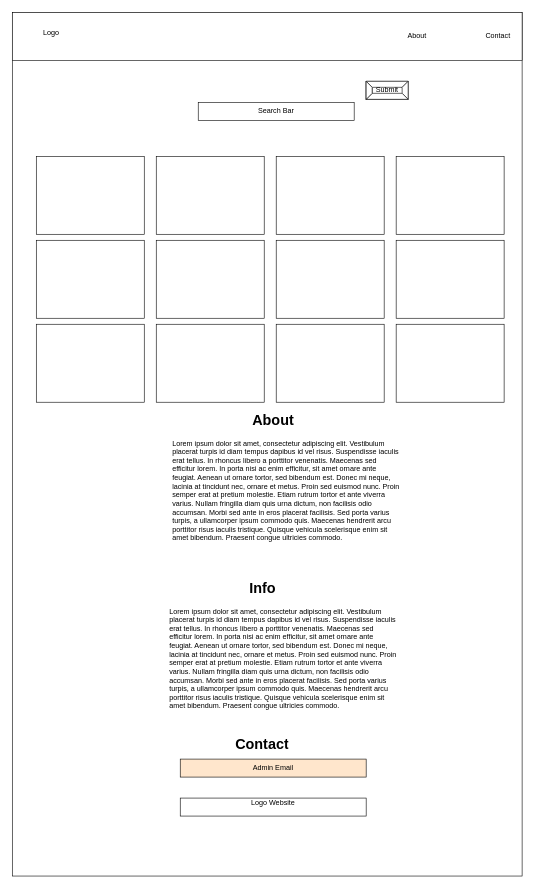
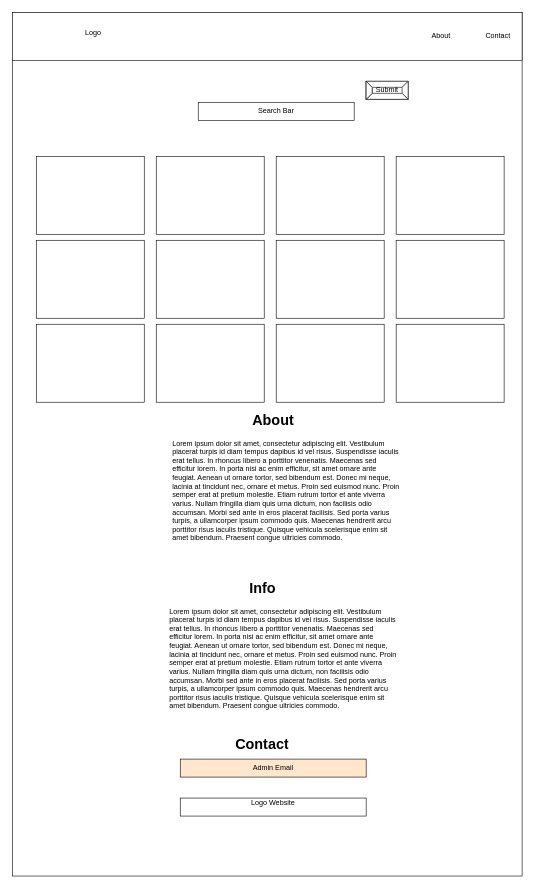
  <mxCell id="0" />
  <mxCell id="1" parent="0" />
  <mxCell id="2" value="" style="rounded=0;whiteSpace=wrap;html=1;" parent="1" vertex="1"><mxGeometry y="20" width="850" height="1440" as="geometry" x="20" /></mxCell>
  <mxCell id="3" value="" style="rounded=0;whiteSpace=wrap;html=1;" parent="1" vertex="1"><mxGeometry y="20" width="850" height="80" as="geometry" x="20" /></mxCell>
- <mxCell id="4" value="Logo" style="text;html=1;align=center;verticalAlign=middle;whiteSpace=wrap;rounded=0;" parent="1" vertex="1"><mxGeometry x="30" y="30" width="110" height="50" as="geometry" /></mxCell>
- <mxCell id="5" value="About" style="text;html=1;align=center;verticalAlign=middle;whiteSpace=wrap;rounded=0;" parent="1" vertex="1"><mxGeometry x="660" y="45" width="70" height="30" as="geometry" /></mxCell>
+ <mxCell id="4" value="Logo" style="text;html=1;align=center;verticalAlign=middle;whiteSpace=wrap;rounded=0;" parent="1" vertex="1"><mxGeometry x="100" y="30" width="110" height="50" as="geometry" /></mxCell>
+ <mxCell id="5" value="About" style="text;html=1;align=center;verticalAlign=middle;whiteSpace=wrap;rounded=0;" parent="1" vertex="1"><mxGeometry x="700" y="45" width="70" height="30" as="geometry" /></mxCell>
  <mxCell id="6" value="Contact" style="text;html=1;align=center;verticalAlign=middle;whiteSpace=wrap;rounded=0;" parent="1" vertex="1"><mxGeometry x="800" y="45" width="60" height="30" as="geometry" /></mxCell>
  <mxCell id="7" value="Search Bar" style="whiteSpace=wrap;html=1;rounded=0;" parent="1" vertex="1"><mxGeometry x="330" y="170" width="260" height="30" as="geometry" /></mxCell>
  <mxCell id="8" value="Submit" style="labelPosition=center;verticalLabelPosition=middle;align=center;html=1;shape=mxgraph.basic.button;dx=10;whiteSpace=wrap;" parent="1" vertex="1"><mxGeometry x="610" y="135" width="70" height="30" as="geometry" /></mxCell>
  <mxCell id="9" value="" style="rounded=0;whiteSpace=wrap;html=1;" parent="1" vertex="1"><mxGeometry x="660" y="260" width="180" height="130" as="geometry" /></mxCell>
  <mxCell id="10" value="" style="rounded=0;whiteSpace=wrap;html=1;" parent="1" vertex="1"><mxGeometry x="460" y="260" width="180" height="130" as="geometry" /></mxCell>
  <mxCell id="11" value="" style="rounded=0;whiteSpace=wrap;html=1;" parent="1" vertex="1"><mxGeometry x="260" y="260" width="180" height="130" as="geometry" /></mxCell>
  <mxCell id="12" value="" style="rounded=0;whiteSpace=wrap;html=1;" parent="1" vertex="1"><mxGeometry x="60" y="260" width="180" height="130" as="geometry" /></mxCell>
  <mxCell id="13" value="" style="rounded=0;whiteSpace=wrap;html=1;" parent="1" vertex="1"><mxGeometry x="660" y="400" width="180" height="130" as="geometry" /></mxCell>
  <mxCell id="14" value="" style="rounded=0;whiteSpace=wrap;html=1;" parent="1" vertex="1"><mxGeometry x="460" y="400" width="180" height="130" as="geometry" /></mxCell>
  <mxCell id="15" value="" style="rounded=0;whiteSpace=wrap;html=1;" parent="1" vertex="1"><mxGeometry x="260" y="400" width="180" height="130" as="geometry" /></mxCell>
  <mxCell id="16" value="" style="rounded=0;whiteSpace=wrap;html=1;" parent="1" vertex="1"><mxGeometry x="60" y="400" width="180" height="130" as="geometry" /></mxCell>
  <mxCell id="17" value="" style="rounded=0;whiteSpace=wrap;html=1;" parent="1" vertex="1"><mxGeometry x="660" y="540" width="180" height="130" as="geometry" /></mxCell>
  <mxCell id="18" value="" style="rounded=0;whiteSpace=wrap;html=1;" parent="1" vertex="1"><mxGeometry x="460" y="540" width="180" height="130" as="geometry" /></mxCell>
  <mxCell id="19" value="" style="rounded=0;whiteSpace=wrap;html=1;" parent="1" vertex="1"><mxGeometry x="260" y="540" width="180" height="130" as="geometry" /></mxCell>
  <mxCell id="20" value="" style="rounded=0;whiteSpace=wrap;html=1;" parent="1" vertex="1"><mxGeometry x="60" y="540" width="180" height="130" as="geometry" /></mxCell>
  <mxCell id="21" value="&lt;h1 style=&quot;margin-top: 0px;&quot;&gt;&lt;span style=&quot;white-space: pre;&quot;&gt;&#09;&lt;/span&gt;&lt;span style=&quot;white-space: pre;&quot;&gt;&#09;&lt;/span&gt;&lt;span style=&quot;white-space: pre;&quot;&gt;&#09;&lt;/span&gt;&lt;span style=&quot;white-space: pre;&quot;&gt;&#09;&lt;/span&gt;&lt;span style=&quot;white-space: pre;&quot;&gt;&#09;&lt;/span&gt;&lt;span style=&quot;white-space: pre;&quot;&gt;&#09;&lt;/span&gt;&lt;span style=&quot;white-space: pre;&quot;&gt;&#09;&lt;/span&gt;About&lt;br&gt;&lt;/h1&gt;&lt;div&gt;&lt;span style=&quot;white-space: pre;&quot;&gt;&#09;&lt;/span&gt;&lt;span style=&quot;white-space: pre;&quot;&gt;&#09;&lt;/span&gt;&lt;span style=&quot;white-space: pre;&quot;&gt;&#09;&lt;span style=&quot;white-space: pre;&quot;&gt;&#09;&lt;/span&gt;&lt;span style=&quot;white-space: pre;&quot;&gt;&#09;&lt;/span&gt;&lt;span style=&quot;white-space: pre;&quot;&gt;&#09;&lt;/span&gt;&lt;span style=&quot;white-space: pre;&quot;&gt;&#09;&lt;/span&gt;&lt;span style=&quot;white-space: pre;&quot;&gt;&#09;&lt;span style=&quot;white-space: pre;&quot;&gt;&#09;&lt;/span&gt;&lt;/span&gt;&lt;/span&gt;&lt;span style=&quot;background-color: initial;&quot;&gt;Lorem ipsum dolor sit amet, consectetur adipiscing elit. Vestibulum &lt;br&gt;&lt;span style=&quot;white-space: pre;&quot;&gt;&#09;&lt;/span&gt;&lt;span style=&quot;white-space: pre;&quot;&gt;&#09;&lt;/span&gt;&lt;span style=&quot;white-space: pre;&quot;&gt;&#09;&lt;/span&gt;&lt;span style=&quot;white-space: pre;&quot;&gt;&#09;&lt;/span&gt;&lt;span style=&quot;white-space: pre;&quot;&gt;&#09;&lt;/span&gt;&lt;span style=&quot;white-space: pre;&quot;&gt;&#09;&lt;/span&gt;&lt;span style=&quot;white-space: pre;&quot;&gt;&#09;&lt;/span&gt;&lt;span style=&quot;white-space: pre;&quot;&gt;&#09;&lt;span style=&quot;white-space: pre;&quot;&gt;&#09;&lt;/span&gt;&lt;/span&gt;placerat turpis id diam tempus dapibus id vel risus. Suspendisse iaculis&lt;br&gt;&lt;/span&gt;&lt;/div&gt;&lt;blockquote style=&quot;margin: 0 0 0 40px; border: none; padding: 0px;&quot;&gt;&lt;blockquote style=&quot;margin: 0 0 0 40px; border: none; padding: 0px;&quot;&gt;&lt;blockquote style=&quot;margin: 0 0 0 40px; border: none; padding: 0px;&quot;&gt;&lt;blockquote style=&quot;margin: 0 0 0 40px; border: none; padding: 0px;&quot;&gt;&lt;blockquote style=&quot;margin: 0 0 0 40px; border: none; padding: 0px;&quot;&gt;&lt;blockquote style=&quot;margin: 0 0 0 40px; border: none; padding: 0px;&quot;&gt;&lt;div&gt;&lt;span style=&quot;background-color: initial;&quot;&gt; erat tellus. In rhoncus libero a porttitor venenatis. Maecenas sed &lt;/span&gt;&lt;/div&gt;&lt;/blockquote&gt;&lt;/blockquote&gt;&lt;/blockquote&gt;&lt;/blockquote&gt;&lt;/blockquote&gt;&lt;blockquote style=&quot;margin: 0 0 0 40px; border: none; padding: 0px;&quot;&gt;&lt;blockquote style=&quot;margin: 0 0 0 40px; border: none; padding: 0px;&quot;&gt;&lt;blockquote style=&quot;margin: 0 0 0 40px; border: none; padding: 0px;&quot;&gt;&lt;blockquote style=&quot;margin: 0 0 0 40px; border: none; padding: 0px;&quot;&gt;&lt;blockquote style=&quot;margin: 0 0 0 40px; border: none; padding: 0px;&quot;&gt;&lt;div&gt;&lt;span style=&quot;background-color: initial;&quot;&gt;efficitur lorem. In porta nisi ac enim efficitur, sit amet ornare ante &lt;/span&gt;&lt;/div&gt;&lt;/blockquote&gt;&lt;/blockquote&gt;&lt;/blockquote&gt;&lt;/blockquote&gt;&lt;/blockquote&gt;&lt;blockquote style=&quot;margin: 0 0 0 40px; border: none; padding: 0px;&quot;&gt;&lt;blockquote style=&quot;margin: 0 0 0 40px; border: none; padding: 0px;&quot;&gt;&lt;blockquote style=&quot;margin: 0 0 0 40px; border: none; padding: 0px;&quot;&gt;&lt;blockquote style=&quot;margin: 0 0 0 40px; border: none; padding: 0px;&quot;&gt;&lt;blockquote style=&quot;margin: 0 0 0 40px; border: none; padding: 0px;&quot;&gt;&lt;div&gt;&lt;span style=&quot;background-color: initial;&quot;&gt;feugiat. Aenean ut ornare tortor, sed bibendum est. Donec mi neque, &lt;/span&gt;&lt;/div&gt;&lt;/blockquote&gt;&lt;/blockquote&gt;&lt;/blockquote&gt;&lt;/blockquote&gt;&lt;/blockquote&gt;&lt;blockquote style=&quot;margin: 0 0 0 40px; border: none; padding: 0px;&quot;&gt;&lt;blockquote style=&quot;margin: 0 0 0 40px; border: none; padding: 0px;&quot;&gt;&lt;blockquote style=&quot;margin: 0 0 0 40px; border: none; padding: 0px;&quot;&gt;&lt;blockquote style=&quot;margin: 0 0 0 40px; border: none; padding: 0px;&quot;&gt;&lt;blockquote style=&quot;margin: 0 0 0 40px; border: none; padding: 0px;&quot;&gt;&lt;div&gt;&lt;span style=&quot;background-color: initial;&quot;&gt;lacinia at tincidunt nec, ornare et metus. Proin sed euismod nunc. Proin&lt;/span&gt;&lt;/div&gt;&lt;/blockquote&gt;&lt;/blockquote&gt;&lt;/blockquote&gt;&lt;/blockquote&gt;&lt;/blockquote&gt;&lt;blockquote style=&quot;margin: 0 0 0 40px; border: none; padding: 0px;&quot;&gt;&lt;blockquote style=&quot;margin: 0 0 0 40px; border: none; padding: 0px;&quot;&gt;&lt;blockquote style=&quot;margin: 0 0 0 40px; border: none; padding: 0px;&quot;&gt;&lt;blockquote style=&quot;margin: 0 0 0 40px; border: none; padding: 0px;&quot;&gt;&lt;blockquote style=&quot;margin: 0 0 0 40px; border: none; padding: 0px;&quot;&gt;&lt;div&gt;&lt;span style=&quot;background-color: initial;&quot;&gt; semper erat at pretium molestie. Etiam rutrum tortor et ante viverra &lt;/span&gt;&lt;/div&gt;&lt;/blockquote&gt;&lt;/blockquote&gt;&lt;/blockquote&gt;&lt;/blockquote&gt;&lt;/blockquote&gt;&lt;blockquote style=&quot;margin: 0 0 0 40px; border: none; padding: 0px;&quot;&gt;&lt;blockquote style=&quot;margin: 0 0 0 40px; border: none; padding: 0px;&quot;&gt;&lt;blockquote style=&quot;margin: 0 0 0 40px; border: none; padding: 0px;&quot;&gt;&lt;blockquote style=&quot;margin: 0 0 0 40px; border: none; padding: 0px;&quot;&gt;&lt;blockquote style=&quot;margin: 0 0 0 40px; border: none; padding: 0px;&quot;&gt;&lt;div&gt;&lt;span style=&quot;background-color: initial;&quot;&gt;varius. Nullam fringilla diam quis urna dictum, non facilisis odio &lt;/span&gt;&lt;/div&gt;&lt;/blockquote&gt;&lt;/blockquote&gt;&lt;/blockquote&gt;&lt;/blockquote&gt;&lt;/blockquote&gt;&lt;blockquote style=&quot;margin: 0 0 0 40px; border: none; padding: 0px;&quot;&gt;&lt;blockquote style=&quot;margin: 0 0 0 40px; border: none; padding: 0px;&quot;&gt;&lt;blockquote style=&quot;margin: 0 0 0 40px; border: none; padding: 0px;&quot;&gt;&lt;blockquote style=&quot;margin: 0 0 0 40px; border: none; padding: 0px;&quot;&gt;&lt;blockquote style=&quot;margin: 0 0 0 40px; border: none; padding: 0px;&quot;&gt;&lt;div&gt;&lt;span style=&quot;background-color: initial;&quot;&gt;accumsan. Morbi sed ante in eros placerat facilisis. Sed porta varius &lt;/span&gt;&lt;/div&gt;&lt;/blockquote&gt;&lt;/blockquote&gt;&lt;/blockquote&gt;&lt;/blockquote&gt;&lt;/blockquote&gt;&lt;blockquote style=&quot;margin: 0 0 0 40px; border: none; padding: 0px;&quot;&gt;&lt;blockquote style=&quot;margin: 0 0 0 40px; border: none; padding: 0px;&quot;&gt;&lt;blockquote style=&quot;margin: 0 0 0 40px; border: none; padding: 0px;&quot;&gt;&lt;blockquote style=&quot;margin: 0 0 0 40px; border: none; padding: 0px;&quot;&gt;&lt;blockquote style=&quot;margin: 0 0 0 40px; border: none; padding: 0px;&quot;&gt;&lt;div&gt;&lt;span style=&quot;background-color: initial;&quot;&gt;turpis, a ullamcorper ipsum commodo quis. Maecenas hendrerit arcu &lt;/span&gt;&lt;/div&gt;&lt;/blockquote&gt;&lt;/blockquote&gt;&lt;/blockquote&gt;&lt;/blockquote&gt;&lt;/blockquote&gt;&lt;blockquote style=&quot;margin: 0 0 0 40px; border: none; padding: 0px;&quot;&gt;&lt;blockquote style=&quot;margin: 0 0 0 40px; border: none; padding: 0px;&quot;&gt;&lt;blockquote style=&quot;margin: 0 0 0 40px; border: none; padding: 0px;&quot;&gt;&lt;blockquote style=&quot;margin: 0 0 0 40px; border: none; padding: 0px;&quot;&gt;&lt;blockquote style=&quot;margin: 0 0 0 40px; border: none; padding: 0px;&quot;&gt;&lt;div&gt;&lt;span style=&quot;background-color: initial;&quot;&gt;porttitor risus iaculis tristique. Quisque vehicula scelerisque enim sit&lt;/span&gt;&lt;/div&gt;&lt;/blockquote&gt;&lt;/blockquote&gt;&lt;/blockquote&gt;&lt;/blockquote&gt;&lt;/blockquote&gt;&lt;blockquote style=&quot;margin: 0 0 0 40px; border: none; padding: 0px;&quot;&gt;&lt;blockquote style=&quot;margin: 0 0 0 40px; border: none; padding: 0px;&quot;&gt;&lt;blockquote style=&quot;margin: 0 0 0 40px; border: none; padding: 0px;&quot;&gt;&lt;blockquote style=&quot;margin: 0 0 0 40px; border: none; padding: 0px;&quot;&gt;&lt;blockquote style=&quot;margin: 0 0 0 40px; border: none; padding: 0px;&quot;&gt;&lt;div&gt;&lt;span style=&quot;background-color: initial;&quot;&gt; amet bibendum. Praesent congue ultricies commodo.&lt;/span&gt;&lt;/div&gt;&lt;/blockquote&gt;&lt;/blockquote&gt;&lt;/blockquote&gt;&lt;/blockquote&gt;&lt;/blockquote&gt;&lt;/blockquote&gt;&lt;div&gt;&lt;/div&gt;" style="text;html=1;whiteSpace=wrap;overflow=hidden;rounded=0;" parent="1" vertex="1"><mxGeometry x="45" y="680" width="800" height="260" as="geometry" /></mxCell>
  <mxCell id="22" style="edgeStyle=orthogonalEdgeStyle;rounded=0;orthogonalLoop=1;jettySize=auto;html=1;exitX=0.5;exitY=1;exitDx=0;exitDy=0;" parent="1" source="2" target="2" edge="1"><mxGeometry relative="1" as="geometry" /></mxCell>
  <mxCell id="23" value="&lt;h1 style=&quot;margin-top: 0px;&quot;&gt;&lt;span style=&quot;white-space: pre;&quot;&gt;&#09;&lt;/span&gt;&lt;span style=&quot;white-space: pre;&quot;&gt;&#09;&lt;/span&gt;&lt;span style=&quot;white-space: pre;&quot;&gt;&#09;&lt;/span&gt;&lt;span style=&quot;white-space: pre;&quot;&gt;&#09;&lt;/span&gt;&lt;span style=&quot;white-space: pre;&quot;&gt;&#09;&lt;/span&gt;&lt;span style=&quot;white-space: pre;&quot;&gt;&#09;&lt;/span&gt;&lt;span style=&quot;white-space: pre;&quot;&gt;&#09;&lt;/span&gt;Info&lt;br&gt;&lt;/h1&gt;&lt;div&gt;&lt;span style=&quot;white-space: pre;&quot;&gt;&#09;&lt;/span&gt;&lt;span style=&quot;white-space: pre;&quot;&gt;&#09;&lt;/span&gt;&lt;span style=&quot;white-space: pre;&quot;&gt;&#09;&lt;span style=&quot;white-space: pre;&quot;&gt;&#09;&lt;/span&gt;&lt;span style=&quot;white-space: pre;&quot;&gt;&#09;&lt;/span&gt;&lt;span style=&quot;white-space: pre;&quot;&gt;&#09;&lt;/span&gt;&lt;span style=&quot;white-space: pre;&quot;&gt;&#09;&lt;/span&gt;&lt;span style=&quot;white-space: pre;&quot;&gt;&#09;&lt;span style=&quot;white-space: pre;&quot;&gt;&#09;&lt;/span&gt;&lt;/span&gt;&lt;/span&gt;&lt;span style=&quot;background-color: initial;&quot;&gt;Lorem ipsum dolor sit amet, consectetur adipiscing elit. Vestibulum &lt;br&gt;&lt;span style=&quot;white-space: pre;&quot;&gt;&#09;&lt;/span&gt;&lt;span style=&quot;white-space: pre;&quot;&gt;&#09;&lt;/span&gt;&lt;span style=&quot;white-space: pre;&quot;&gt;&#09;&lt;/span&gt;&lt;span style=&quot;white-space: pre;&quot;&gt;&#09;&lt;/span&gt;&lt;span style=&quot;white-space: pre;&quot;&gt;&#09;&lt;/span&gt;&lt;span style=&quot;white-space: pre;&quot;&gt;&#09;&lt;/span&gt;&lt;span style=&quot;white-space: pre;&quot;&gt;&#09;&lt;/span&gt;&lt;span style=&quot;white-space: pre;&quot;&gt;&#09;&lt;span style=&quot;white-space: pre;&quot;&gt;&#09;&lt;/span&gt;&lt;/span&gt;placerat turpis id diam tempus dapibus id vel risus. Suspendisse iaculis&lt;br&gt;&lt;/span&gt;&lt;/div&gt;&lt;blockquote style=&quot;margin: 0 0 0 40px; border: none; padding: 0px;&quot;&gt;&lt;blockquote style=&quot;margin: 0 0 0 40px; border: none; padding: 0px;&quot;&gt;&lt;blockquote style=&quot;margin: 0 0 0 40px; border: none; padding: 0px;&quot;&gt;&lt;blockquote style=&quot;margin: 0 0 0 40px; border: none; padding: 0px;&quot;&gt;&lt;blockquote style=&quot;margin: 0 0 0 40px; border: none; padding: 0px;&quot;&gt;&lt;blockquote style=&quot;margin: 0 0 0 40px; border: none; padding: 0px;&quot;&gt;&lt;div&gt;&lt;span style=&quot;background-color: initial;&quot;&gt; erat tellus. In rhoncus libero a porttitor venenatis. Maecenas sed &lt;/span&gt;&lt;/div&gt;&lt;/blockquote&gt;&lt;/blockquote&gt;&lt;/blockquote&gt;&lt;/blockquote&gt;&lt;/blockquote&gt;&lt;blockquote style=&quot;margin: 0 0 0 40px; border: none; padding: 0px;&quot;&gt;&lt;blockquote style=&quot;margin: 0 0 0 40px; border: none; padding: 0px;&quot;&gt;&lt;blockquote style=&quot;margin: 0 0 0 40px; border: none; padding: 0px;&quot;&gt;&lt;blockquote style=&quot;margin: 0 0 0 40px; border: none; padding: 0px;&quot;&gt;&lt;blockquote style=&quot;margin: 0 0 0 40px; border: none; padding: 0px;&quot;&gt;&lt;div&gt;&lt;span style=&quot;background-color: initial;&quot;&gt;efficitur lorem. In porta nisi ac enim efficitur, sit amet ornare ante &lt;/span&gt;&lt;/div&gt;&lt;/blockquote&gt;&lt;/blockquote&gt;&lt;/blockquote&gt;&lt;/blockquote&gt;&lt;/blockquote&gt;&lt;blockquote style=&quot;margin: 0 0 0 40px; border: none; padding: 0px;&quot;&gt;&lt;blockquote style=&quot;margin: 0 0 0 40px; border: none; padding: 0px;&quot;&gt;&lt;blockquote style=&quot;margin: 0 0 0 40px; border: none; padding: 0px;&quot;&gt;&lt;blockquote style=&quot;margin: 0 0 0 40px; border: none; padding: 0px;&quot;&gt;&lt;blockquote style=&quot;margin: 0 0 0 40px; border: none; padding: 0px;&quot;&gt;&lt;div&gt;&lt;span style=&quot;background-color: initial;&quot;&gt;feugiat. Aenean ut ornare tortor, sed bibendum est. Donec mi neque, &lt;/span&gt;&lt;/div&gt;&lt;/blockquote&gt;&lt;/blockquote&gt;&lt;/blockquote&gt;&lt;/blockquote&gt;&lt;/blockquote&gt;&lt;blockquote style=&quot;margin: 0 0 0 40px; border: none; padding: 0px;&quot;&gt;&lt;blockquote style=&quot;margin: 0 0 0 40px; border: none; padding: 0px;&quot;&gt;&lt;blockquote style=&quot;margin: 0 0 0 40px; border: none; padding: 0px;&quot;&gt;&lt;blockquote style=&quot;margin: 0 0 0 40px; border: none; padding: 0px;&quot;&gt;&lt;blockquote style=&quot;margin: 0 0 0 40px; border: none; padding: 0px;&quot;&gt;&lt;div&gt;&lt;span style=&quot;background-color: initial;&quot;&gt;lacinia at tincidunt nec, ornare et metus. Proin sed euismod nunc. Proin&lt;/span&gt;&lt;/div&gt;&lt;/blockquote&gt;&lt;/blockquote&gt;&lt;/blockquote&gt;&lt;/blockquote&gt;&lt;/blockquote&gt;&lt;blockquote style=&quot;margin: 0 0 0 40px; border: none; padding: 0px;&quot;&gt;&lt;blockquote style=&quot;margin: 0 0 0 40px; border: none; padding: 0px;&quot;&gt;&lt;blockquote style=&quot;margin: 0 0 0 40px; border: none; padding: 0px;&quot;&gt;&lt;blockquote style=&quot;margin: 0 0 0 40px; border: none; padding: 0px;&quot;&gt;&lt;blockquote style=&quot;margin: 0 0 0 40px; border: none; padding: 0px;&quot;&gt;&lt;div&gt;&lt;span style=&quot;background-color: initial;&quot;&gt; semper erat at pretium molestie. Etiam rutrum tortor et ante viverra &lt;/span&gt;&lt;/div&gt;&lt;/blockquote&gt;&lt;/blockquote&gt;&lt;/blockquote&gt;&lt;/blockquote&gt;&lt;/blockquote&gt;&lt;blockquote style=&quot;margin: 0 0 0 40px; border: none; padding: 0px;&quot;&gt;&lt;blockquote style=&quot;margin: 0 0 0 40px; border: none; padding: 0px;&quot;&gt;&lt;blockquote style=&quot;margin: 0 0 0 40px; border: none; padding: 0px;&quot;&gt;&lt;blockquote style=&quot;margin: 0 0 0 40px; border: none; padding: 0px;&quot;&gt;&lt;blockquote style=&quot;margin: 0 0 0 40px; border: none; padding: 0px;&quot;&gt;&lt;div&gt;&lt;span style=&quot;background-color: initial;&quot;&gt;varius. Nullam fringilla diam quis urna dictum, non facilisis odio &lt;/span&gt;&lt;/div&gt;&lt;/blockquote&gt;&lt;/blockquote&gt;&lt;/blockquote&gt;&lt;/blockquote&gt;&lt;/blockquote&gt;&lt;blockquote style=&quot;margin: 0 0 0 40px; border: none; padding: 0px;&quot;&gt;&lt;blockquote style=&quot;margin: 0 0 0 40px; border: none; padding: 0px;&quot;&gt;&lt;blockquote style=&quot;margin: 0 0 0 40px; border: none; padding: 0px;&quot;&gt;&lt;blockquote style=&quot;margin: 0 0 0 40px; border: none; padding: 0px;&quot;&gt;&lt;blockquote style=&quot;margin: 0 0 0 40px; border: none; padding: 0px;&quot;&gt;&lt;div&gt;&lt;span style=&quot;background-color: initial;&quot;&gt;accumsan. Morbi sed ante in eros placerat facilisis. Sed porta varius &lt;/span&gt;&lt;/div&gt;&lt;/blockquote&gt;&lt;/blockquote&gt;&lt;/blockquote&gt;&lt;/blockquote&gt;&lt;/blockquote&gt;&lt;blockquote style=&quot;margin: 0 0 0 40px; border: none; padding: 0px;&quot;&gt;&lt;blockquote style=&quot;margin: 0 0 0 40px; border: none; padding: 0px;&quot;&gt;&lt;blockquote style=&quot;margin: 0 0 0 40px; border: none; padding: 0px;&quot;&gt;&lt;blockquote style=&quot;margin: 0 0 0 40px; border: none; padding: 0px;&quot;&gt;&lt;blockquote style=&quot;margin: 0 0 0 40px; border: none; padding: 0px;&quot;&gt;&lt;div&gt;&lt;span style=&quot;background-color: initial;&quot;&gt;turpis, a ullamcorper ipsum commodo quis. Maecenas hendrerit arcu &lt;/span&gt;&lt;/div&gt;&lt;/blockquote&gt;&lt;/blockquote&gt;&lt;/blockquote&gt;&lt;/blockquote&gt;&lt;/blockquote&gt;&lt;blockquote style=&quot;margin: 0 0 0 40px; border: none; padding: 0px;&quot;&gt;&lt;blockquote style=&quot;margin: 0 0 0 40px; border: none; padding: 0px;&quot;&gt;&lt;blockquote style=&quot;margin: 0 0 0 40px; border: none; padding: 0px;&quot;&gt;&lt;blockquote style=&quot;margin: 0 0 0 40px; border: none; padding: 0px;&quot;&gt;&lt;blockquote style=&quot;margin: 0 0 0 40px; border: none; padding: 0px;&quot;&gt;&lt;div&gt;&lt;span style=&quot;background-color: initial;&quot;&gt;porttitor risus iaculis tristique. Quisque vehicula scelerisque enim sit&lt;/span&gt;&lt;/div&gt;&lt;/blockquote&gt;&lt;/blockquote&gt;&lt;/blockquote&gt;&lt;/blockquote&gt;&lt;/blockquote&gt;&lt;blockquote style=&quot;margin: 0 0 0 40px; border: none; padding: 0px;&quot;&gt;&lt;blockquote style=&quot;margin: 0 0 0 40px; border: none; padding: 0px;&quot;&gt;&lt;blockquote style=&quot;margin: 0 0 0 40px; border: none; padding: 0px;&quot;&gt;&lt;blockquote style=&quot;margin: 0 0 0 40px; border: none; padding: 0px;&quot;&gt;&lt;blockquote style=&quot;margin: 0 0 0 40px; border: none; padding: 0px;&quot;&gt;&lt;div&gt;&lt;span style=&quot;background-color: initial;&quot;&gt; amet bibendum. Praesent congue ultricies commodo.&lt;/span&gt;&lt;/div&gt;&lt;/blockquote&gt;&lt;/blockquote&gt;&lt;/blockquote&gt;&lt;/blockquote&gt;&lt;/blockquote&gt;&lt;/blockquote&gt;&lt;div&gt;&lt;/div&gt;" style="text;html=1;whiteSpace=wrap;overflow=hidden;rounded=0;" parent="1" vertex="1"><mxGeometry x="40" y="960" width="800" height="260" as="geometry" /></mxCell>
  <mxCell id="24" value="&lt;h1 style=&quot;margin-top: 0px;&quot;&gt;&lt;span style=&quot;white-space: pre;&quot;&gt;&#09;&lt;/span&gt;&lt;span style=&quot;white-space: pre;&quot;&gt;&#09;&lt;/span&gt;&lt;span style=&quot;white-space: pre;&quot;&gt;&#09;&lt;/span&gt;Contact&lt;br&gt;&lt;/h1&gt;" style="text;html=1;whiteSpace=wrap;overflow=hidden;rounded=0;" parent="1" vertex="1"><mxGeometry x="230" y="1220" width="460" height="120" as="geometry" /></mxCell>
  <mxCell id="25" value="Admin Email" style="rounded=0;whiteSpace=wrap;html=1;fillColor=#ffe6cc;" parent="1" vertex="1"><mxGeometry x="300" y="1265" width="310" height="30" as="geometry" /></mxCell>
  <mxCell id="26" value="Logo Website&lt;div&gt;&lt;br&gt;&lt;/div&gt;" style="rounded=0;whiteSpace=wrap;html=1;" parent="1" vertex="1"><mxGeometry x="300" y="1330" width="310" height="30" as="geometry" /></mxCell>
